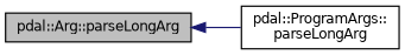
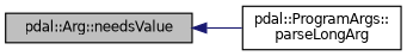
  digraph {
    rankdir=LR
    fontname="DejaVu Sans"
    node [color=black fontname="DejaVu Sans" fontsize=10 shape=record style=filled]
-   n1 [fillcolor=grey75 fontcolor=black height=0.2 label="pdal::Arg::parseLongArg" width=0.4]
+   n1 [fillcolor=grey75 fontcolor=black height=0.2 label="pdal::Arg::needsValue" width=0.4]
    n2 [fillcolor=white height=0.2 label="pdal::ProgramArgs::\lparseLongArg" width=0.4]
    n1 -> n2 [color=midnightblue dir=back fontname="DejaVu Sans" fontsize=10 labelfontname=Helvetica labelfontsize=10 style=solid]
  }
